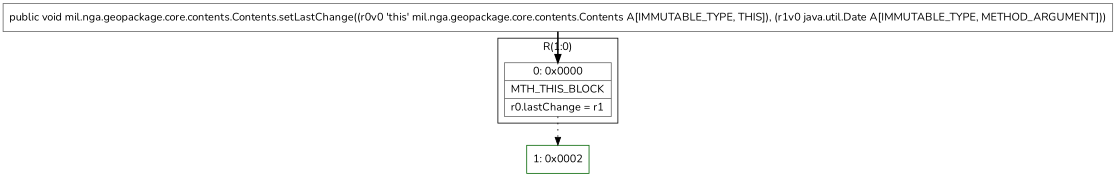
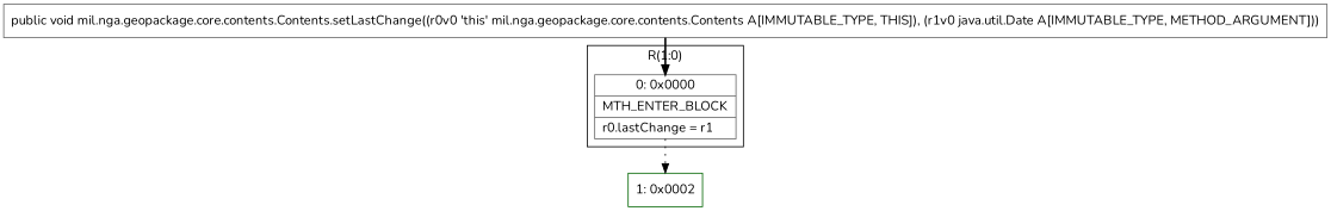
  digraph {
    fontname=Nunito
    node [color=gray40 shape=record fontname=Nunito]
    edge [fontname=Nunito]
-   n1 [label="{0\:\ 0x0000|MTH_THIS_BLOCK\l|r0.lastChange = r1\l}"]
+   n1 [label="{0\:\ 0x0000|MTH_ENTER_BLOCK\l|r0.lastChange = r1\l}"]
    n2 [color=darkgreen label="{1\:\ 0x0002}"]
    n3 [label="{public void mil.nga.geopackage.core.contents.Contents.setLastChange((r0v0 'this' mil.nga.geopackage.core.contents.Contents A[IMMUTABLE_TYPE, THIS]), (r1v0 java.util.Date A[IMMUTABLE_TYPE, METHOD_ARGUMENT])) }"]
    subgraph cluster_1 {
      label="R(1:0)"
      n1
    }
    n1 -> n2 [style=dotted]
    n3 -> n1 [style=bold]
  }
